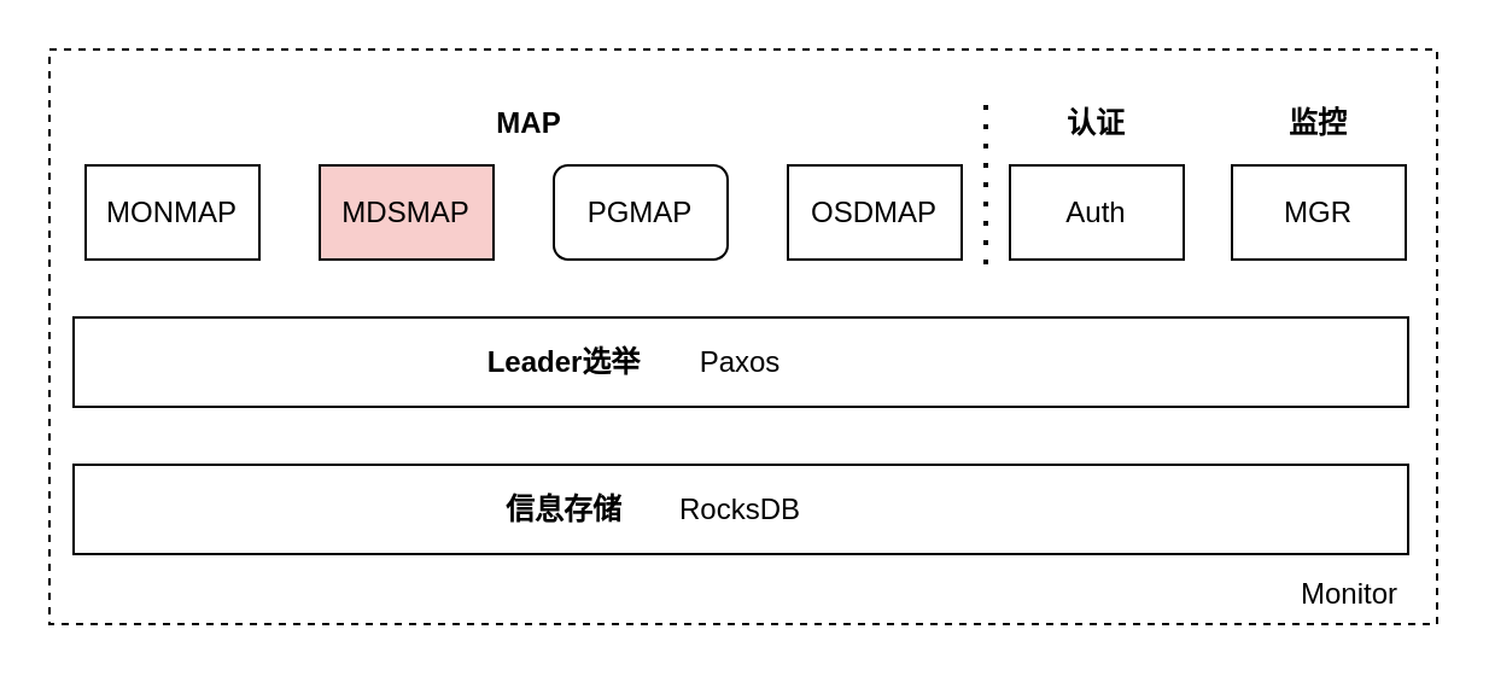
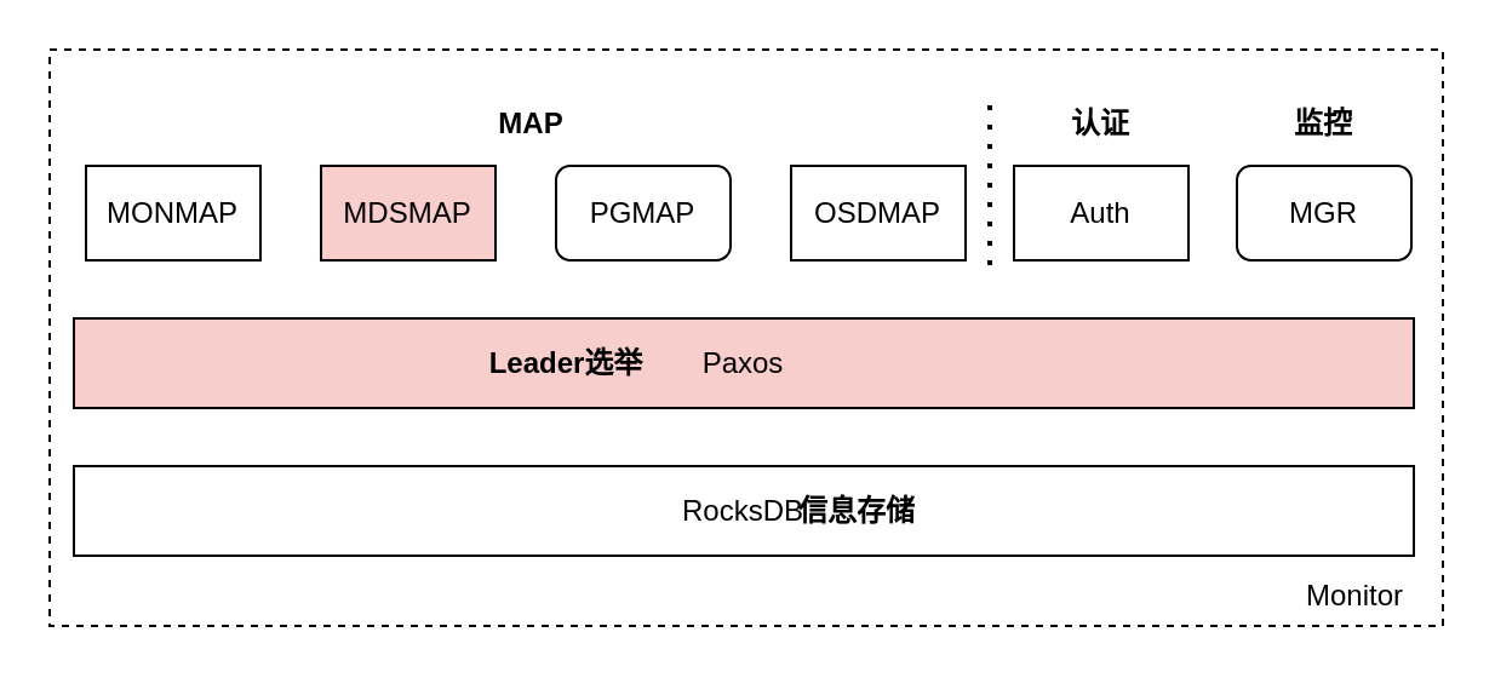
  <mxCell id="0" />
  <mxCell id="1" parent="0" />
  <mxCell id="2" value="" style="rounded=0;whiteSpace=wrap;html=1;dashed=1;" vertex="1" parent="1"><mxGeometry x="20" y="20" width="575" height="238" as="geometry" /></mxCell>
  <mxCell id="3" value="MONMAP" style="rounded=0;whiteSpace=wrap;html=1;" vertex="1" parent="1"><mxGeometry x="35" y="68" width="72" height="39" as="geometry" /></mxCell>
  <mxCell id="4" value="MDSMAP" style="rounded=0;whiteSpace=wrap;html=1;fillColor=#f8cecc;" vertex="1" parent="1"><mxGeometry x="132" y="68" width="72" height="39" as="geometry" /></mxCell>
  <mxCell id="5" value="PGMAP" style="whiteSpace=wrap;html=1;rounded=1;" vertex="1" parent="1"><mxGeometry x="229" y="68" width="72" height="39" as="geometry" /></mxCell>
  <mxCell id="6" value="OSDMAP" style="rounded=0;whiteSpace=wrap;html=1;" vertex="1" parent="1"><mxGeometry x="326" y="68" width="72" height="39" as="geometry" /></mxCell>
  <mxCell id="7" value="Auth" style="rounded=0;whiteSpace=wrap;html=1;" vertex="1" parent="1"><mxGeometry x="418" y="68" width="72" height="39" as="geometry" /></mxCell>
- <mxCell id="8" value="MGR" style="rounded=0;whiteSpace=wrap;html=1;" vertex="1" parent="1"><mxGeometry x="510" y="68" width="72" height="39" as="geometry" /></mxCell>
+ <mxCell id="8" value="MGR" style="whiteSpace=wrap;html=1;rounded=1;" vertex="1" parent="1"><mxGeometry x="510" y="68" width="72" height="39" as="geometry" /></mxCell>
  <mxCell id="9" value="MAP" style="text;html=1;strokeColor=none;fillColor=none;align=center;verticalAlign=middle;whiteSpace=wrap;rounded=0;fontStyle=1" vertex="1" parent="1"><mxGeometry x="198.5" y="41" width="40" height="20" as="geometry" /></mxCell>
  <mxCell id="10" value="认证" style="text;html=1;strokeColor=none;fillColor=none;align=center;verticalAlign=middle;whiteSpace=wrap;rounded=0;fontStyle=1" vertex="1" parent="1"><mxGeometry x="434" y="41" width="40" height="20" as="geometry" /></mxCell>
  <mxCell id="11" value="监控" style="text;html=1;strokeColor=none;fillColor=none;align=center;verticalAlign=middle;whiteSpace=wrap;rounded=0;fontStyle=1" vertex="1" parent="1"><mxGeometry x="526" y="41" width="40" height="20" as="geometry" /></mxCell>
- <mxCell id="12" value="Paxos" style="rounded=0;whiteSpace=wrap;html=1;" vertex="1" parent="1"><mxGeometry x="30" y="131" width="553" height="37" as="geometry" /></mxCell>
+ <mxCell id="12" value="Paxos" style="rounded=0;whiteSpace=wrap;html=1;fillColor=#f8cecc;" vertex="1" parent="1"><mxGeometry x="30" y="131" width="553" height="37" as="geometry" /></mxCell>
  <mxCell id="13" value="RocksDB" style="rounded=0;whiteSpace=wrap;html=1;" vertex="1" parent="1"><mxGeometry x="30" y="192" width="553" height="37" as="geometry" /></mxCell>
  <mxCell id="14" value="Leader选举" style="text;html=1;strokeColor=none;fillColor=none;align=center;verticalAlign=middle;whiteSpace=wrap;rounded=0;fontStyle=1" vertex="1" parent="1"><mxGeometry x="198.5" y="139.5" width="69" height="20" as="geometry" /></mxCell>
- <mxCell id="15" value="信息存储" style="text;html=1;strokeColor=none;fillColor=none;align=center;verticalAlign=middle;whiteSpace=wrap;rounded=0;fontStyle=1" vertex="1" parent="1"><mxGeometry x="198.5" y="200.5" width="69" height="20" as="geometry" /></mxCell>
+ <mxCell id="15" value="信息存储" style="text;html=1;strokeColor=none;fillColor=none;align=center;verticalAlign=middle;whiteSpace=wrap;rounded=0;fontStyle=1" vertex="1" parent="1"><mxGeometry x="318.5" y="200.5" width="69" height="20" as="geometry" /></mxCell>
  <mxCell id="16" value="Monitor" style="text;html=1;strokeColor=none;fillColor=none;align=center;verticalAlign=middle;whiteSpace=wrap;rounded=0;" vertex="1" parent="1"><mxGeometry x="539" y="236" width="40" height="20" as="geometry" /></mxCell>
  <mxCell id="17" value="" style="endArrow=none;dashed=1;html=1;dashPattern=1 3;strokeWidth=2;" edge="1" parent="1"><mxGeometry width="50" height="50" relative="1" as="geometry"><mxPoint x="408" y="109" as="sourcePoint" /><mxPoint x="408" y="43" as="targetPoint" /></mxGeometry></mxCell>
